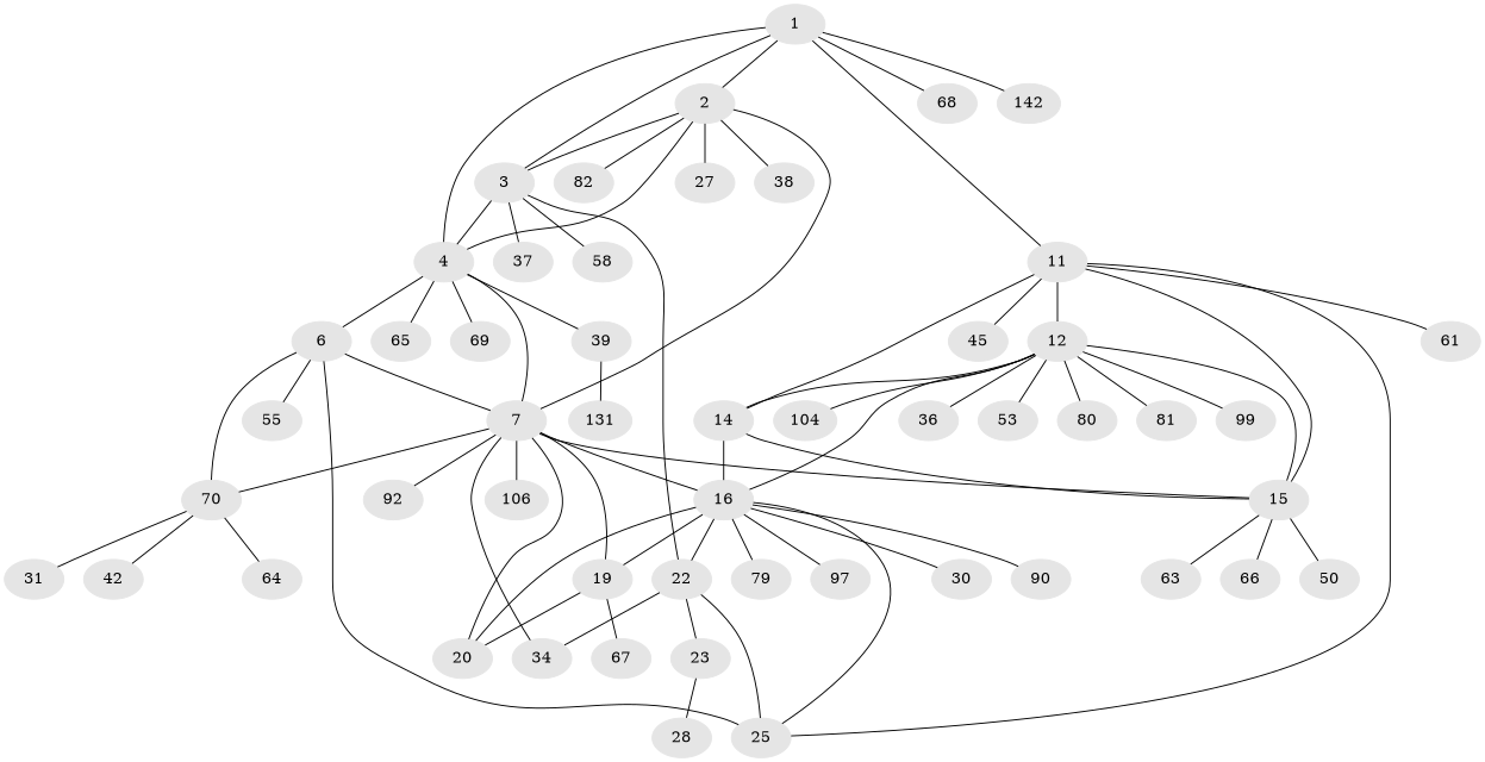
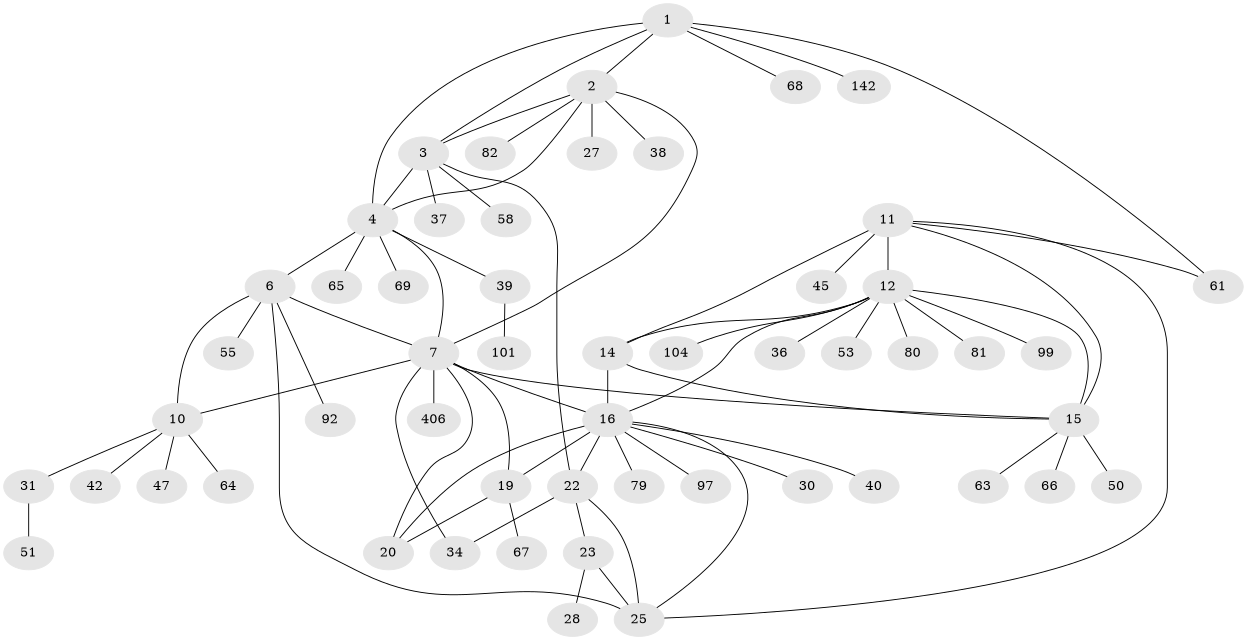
  graph {
    node [color=gray90 style=filled]
    1
    2
    3 [super="+59"]
    4 [super="+5+73+87+102"]
    11 [super="+13"]
    68
    n7 [label=142]
    7 [super="+43+49+18+9"]
    27
    38
    82
    22 [super="+44+32"]
    37
    58
    6 [super="+8+88+78"]
    39
    65
    69
    25 [super="+57+91+94"]
    15
    12 [super="+29+33"]
    14
    45
    61
-   10 [super="+46" label=70]
+   10 [super="+46"]
    16 [super="+21+54+70+110+83+17"]
    19 [super="+41"]
    20 [super="+75+84+109+72+26"]
    34
-   106
+   106 [label=406]
    23 [super="+24"]
    55
    92
-   101 [label=131]
+   101
    31 [super="+35"]
    42
+   47 [super="+71"]
    64
    50
    63
    66
    30
-   40 [label=90]
+   40
    79
    97
    67
+   51
    36 [super="+48"]
    53
    80
    81 [super="+98"]
    99
    104
    28
    1 -- 2
    1 -- 3
    1 -- 4 [weight=2]
-   1 -- 11
+   1 -- 61
    1 -- 68
    1 -- n7
    2 -- 3
    2 -- 4 [weight=2]
    2 -- 7 [weight=2]
    2 -- 27
    2 -- 38
    2 -- 82
    3 -- 4 [weight=2]
    3 -- 22
    3 -- 37
    3 -- 58
    4 -- 7
    4 -- 6
    4 -- 39
    4 -- 65
    4 -- 69
    11 -- 25
    11 -- 15 [weight=2]
    11 -- 12 [weight=2]
    11 -- 14 [weight=2]
    11 -- 45
    11 -- 61
    7 -- 15
    7 -- 10 [weight=2]
    7 -- 16 [weight=2]
    7 -- 19
    7 -- 20
    7 -- 34
    7 -- 106
    22 -- 25
    22 -- 34
    22 -- 23 [weight=2]
    6 -- 7 [weight=4]
    6 -- 25
    6 -- 10 [weight=2]
    6 -- 55
-   7 -- 92
+   6 -- 92
    39 -- 101
    15 -- 50
    15 -- 63
    15 -- 66
    12 -- 15
    12 -- 14
    12 -- 16
    12 -- 36
    12 -- 53
    12 -- 80
    12 -- 81
    12 -- 99
    12 -- 104
    14 -- 15
    14 -- 16
    10 -- 31
    10 -- 42
+   10 -- 47
    10 -- 64
    16 -- 22
    16 -- 25
    16 -- 19 [weight=2]
    16 -- 20 [weight=2]
    16 -- 30
    16 -- 40
    16 -- 79
    16 -- 97
    19 -- 20
    19 -- 67
+   23 -- 25 [weight=2]
    23 -- 28
+   31 -- 51
  }
